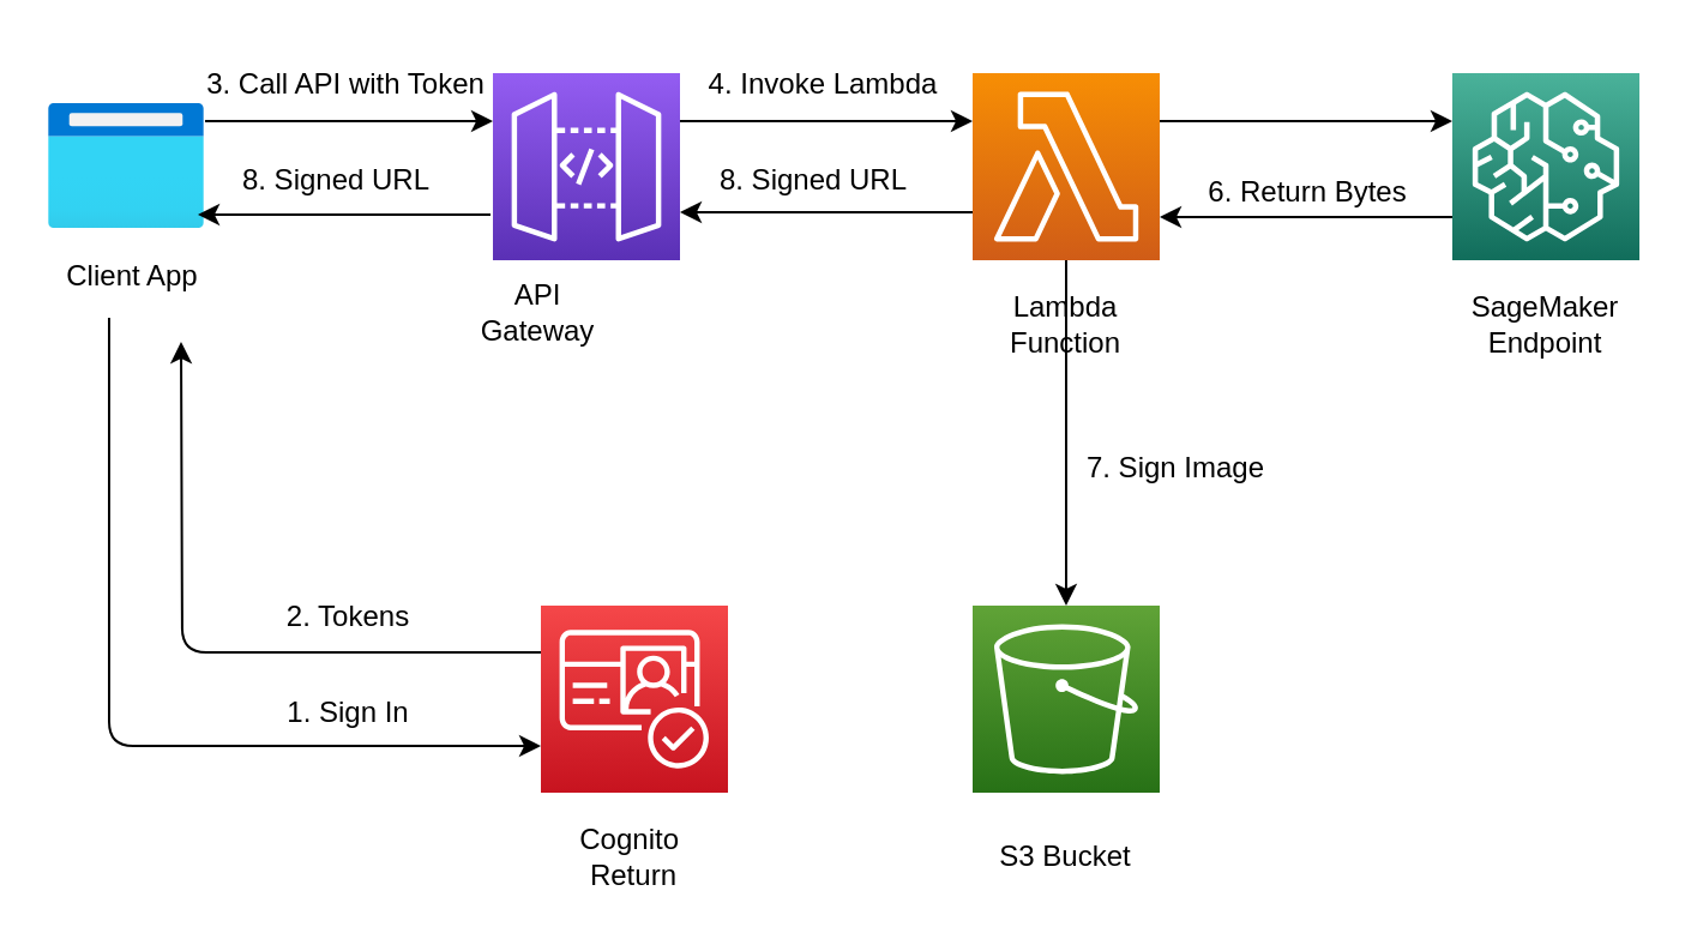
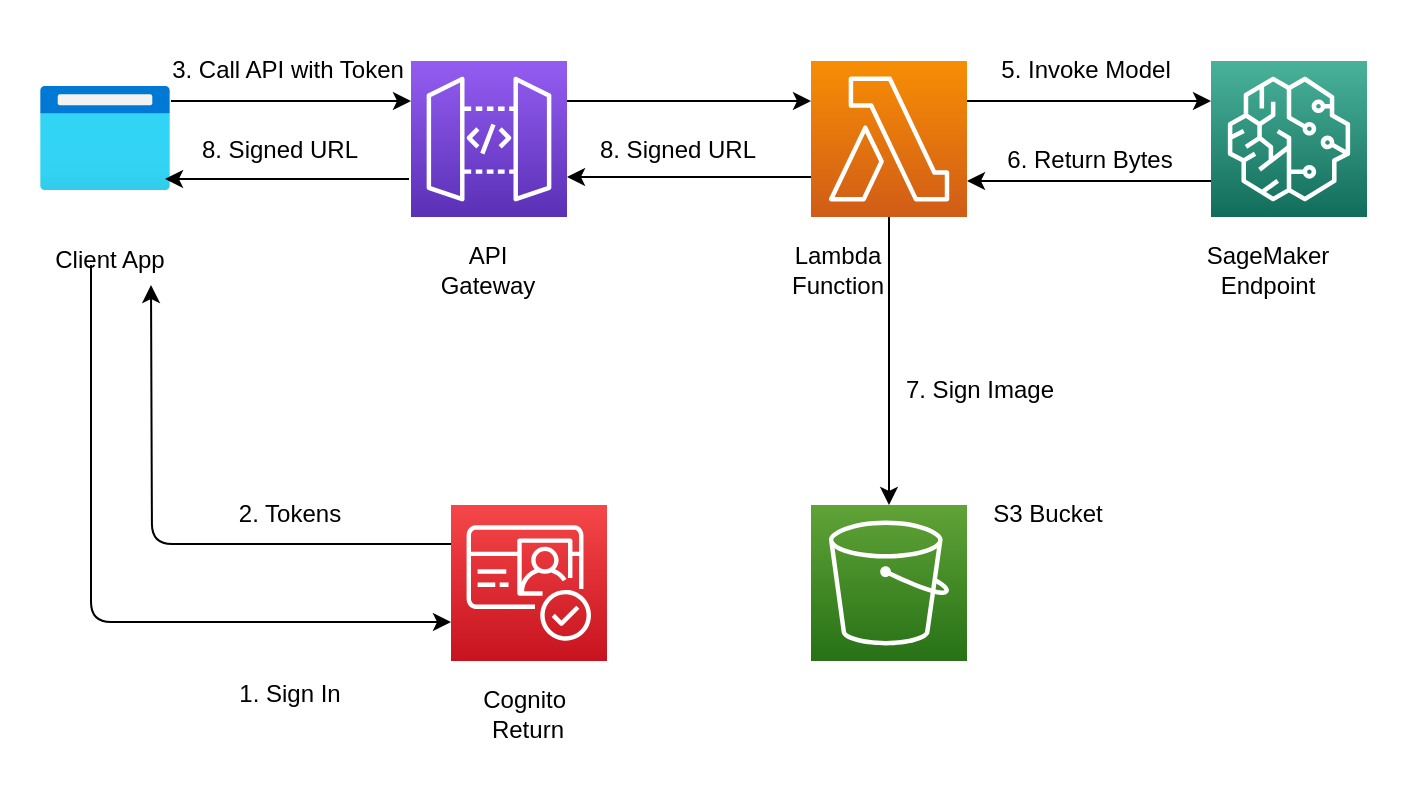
  <mxCell id="0" />
  <mxCell id="1" parent="0" />
  <mxCell id="2" value="" style="group" vertex="1" connectable="0" parent="1"><mxGeometry x="20" y="20" width="663" height="352" as="geometry" /></mxCell>
  <mxCell id="3" style="edgeStyle=none;html=1;" edge="1" parent="2"><mxGeometry relative="1" as="geometry"><mxPoint x="263" y="30" as="sourcePoint" /><mxPoint x="385" y="30" as="targetPoint" /></mxGeometry></mxCell>
  <mxCell id="4" value="" style="sketch=0;points=[[0,0,0],[0.25,0,0],[0.5,0,0],[0.75,0,0],[1,0,0],[0,1,0],[0.25,1,0],[0.5,1,0],[0.75,1,0],[1,1,0],[0,0.25,0],[0,0.5,0],[0,0.75,0],[1,0.25,0],[1,0.5,0],[1,0.75,0]];outlineConnect=0;fontColor=#232F3E;gradientColor=#945DF2;gradientDirection=north;fillColor=#5A30B5;strokeColor=#ffffff;dashed=0;verticalLabelPosition=bottom;verticalAlign=top;align=center;html=1;fontSize=12;fontStyle=0;aspect=fixed;shape=mxgraph.aws4.resourceIcon;resIcon=mxgraph.aws4.api_gateway;" vertex="1" parent="2"><mxGeometry x="185" y="10" width="78" height="78" as="geometry" /></mxCell>
  <mxCell id="5" value="" style="sketch=0;points=[[0,0,0],[0.25,0,0],[0.5,0,0],[0.75,0,0],[1,0,0],[0,1,0],[0.25,1,0],[0.5,1,0],[0.75,1,0],[1,1,0],[0,0.25,0],[0,0.5,0],[0,0.75,0],[1,0.25,0],[1,0.5,0],[1,0.75,0]];outlineConnect=0;fontColor=#232F3E;gradientColor=#F78E04;gradientDirection=north;fillColor=#D05C17;strokeColor=#ffffff;dashed=0;verticalLabelPosition=bottom;verticalAlign=top;align=center;html=1;fontSize=12;fontStyle=0;aspect=fixed;shape=mxgraph.aws4.resourceIcon;resIcon=mxgraph.aws4.lambda;" vertex="1" parent="2"><mxGeometry x="385" y="10" width="78" height="78" as="geometry" /></mxCell>
  <mxCell id="6" value="" style="sketch=0;points=[[0,0,0],[0.25,0,0],[0.5,0,0],[0.75,0,0],[1,0,0],[0,1,0],[0.25,1,0],[0.5,1,0],[0.75,1,0],[1,1,0],[0,0.25,0],[0,0.5,0],[0,0.75,0],[1,0.25,0],[1,0.5,0],[1,0.75,0]];outlineConnect=0;fontColor=#232F3E;gradientColor=#4AB29A;gradientDirection=north;fillColor=#116D5B;strokeColor=#ffffff;dashed=0;verticalLabelPosition=bottom;verticalAlign=top;align=center;html=1;fontSize=12;fontStyle=0;aspect=fixed;shape=mxgraph.aws4.resourceIcon;resIcon=mxgraph.aws4.sagemaker;" vertex="1" parent="2"><mxGeometry x="585" y="10" width="78" height="78" as="geometry" /></mxCell>
  <mxCell id="7" style="edgeStyle=orthogonalEdgeStyle;html=1;entryX=0;entryY=0.75;entryDx=0;entryDy=0;entryPerimeter=0;" edge="1" parent="2" target="9"><mxGeometry relative="1" as="geometry"><mxPoint x="25" y="112" as="sourcePoint" /><Array as="points"><mxPoint x="25" y="291" /></Array></mxGeometry></mxCell>
  <mxCell id="8" style="edgeStyle=orthogonalEdgeStyle;html=1;exitX=0;exitY=0.25;exitDx=0;exitDy=0;exitPerimeter=0;" edge="1" parent="2" source="9"><mxGeometry relative="1" as="geometry"><mxPoint x="55" y="122" as="targetPoint" /></mxGeometry></mxCell>
  <mxCell id="9" value="" style="sketch=0;points=[[0,0,0],[0.25,0,0],[0.5,0,0],[0.75,0,0],[1,0,0],[0,1,0],[0.25,1,0],[0.5,1,0],[0.75,1,0],[1,1,0],[0,0.25,0],[0,0.5,0],[0,0.75,0],[1,0.25,0],[1,0.5,0],[1,0.75,0]];outlineConnect=0;fontColor=#232F3E;gradientColor=#F54749;gradientDirection=north;fillColor=#C7131F;strokeColor=#ffffff;dashed=0;verticalLabelPosition=bottom;verticalAlign=top;align=center;html=1;fontSize=12;fontStyle=0;aspect=fixed;shape=mxgraph.aws4.resourceIcon;resIcon=mxgraph.aws4.cognito;" vertex="1" parent="2"><mxGeometry x="205" y="232" width="78" height="78" as="geometry" /></mxCell>
- <mxCell id="10" value="API Gateway" style="text;html=1;strokeColor=none;fillColor=none;align=center;verticalAlign=middle;whiteSpace=wrap;rounded=0;" vertex="1" parent="2"><mxGeometry x="174" y="95" width="60" height="30" as="geometry" /></mxCell>
- <mxCell id="11" value="Lambda Function" style="text;html=1;strokeColor=none;fillColor=none;align=center;verticalAlign=middle;whiteSpace=wrap;rounded=0;" vertex="1" parent="2"><mxGeometry x="394" y="100" width="60" height="30" as="geometry" /></mxCell>
- <mxCell id="12" value="SageMaker&lt;br&gt;Endpoint" style="text;html=1;strokeColor=none;fillColor=none;align=center;verticalAlign=middle;whiteSpace=wrap;rounded=0;" vertex="1" parent="2"><mxGeometry x="594" y="100" width="60" height="30" as="geometry" /></mxCell>
+ <mxCell id="10" value="API Gateway" style="text;html=1;strokeColor=none;fillColor=none;align=center;verticalAlign=middle;whiteSpace=wrap;rounded=0;" vertex="1" parent="2"><mxGeometry x="194" y="100" width="60" height="30" as="geometry" /></mxCell>
+ <mxCell id="11" value="Lambda Function" style="text;html=1;strokeColor=none;fillColor=none;align=center;verticalAlign=middle;whiteSpace=wrap;rounded=0;" vertex="1" parent="2"><mxGeometry x="369" y="100" width="60" height="30" as="geometry" /></mxCell>
+ <mxCell id="12" value="SageMaker&lt;br&gt;Endpoint" style="text;html=1;strokeColor=none;fillColor=none;align=center;verticalAlign=middle;whiteSpace=wrap;rounded=0;" vertex="1" parent="2"><mxGeometry x="584" y="100" width="60" height="30" as="geometry" /></mxCell>
  <mxCell id="13" value="Cognito&amp;nbsp;&lt;br&gt;Return" style="text;html=1;strokeColor=none;fillColor=none;align=center;verticalAlign=middle;whiteSpace=wrap;rounded=0;" vertex="1" parent="2"><mxGeometry x="214" y="322" width="60" height="30" as="geometry" /></mxCell>
- <mxCell id="14" value="1. Sign In" style="text;html=1;strokeColor=none;fillColor=none;align=center;verticalAlign=middle;whiteSpace=wrap;rounded=0;" vertex="1" parent="2"><mxGeometry x="65" y="262" width="120" height="30" as="geometry" /></mxCell>
+ <mxCell id="14" value="1. Sign In" style="text;html=1;strokeColor=none;fillColor=none;align=center;verticalAlign=middle;whiteSpace=wrap;rounded=0;" vertex="1" parent="2"><mxGeometry x="65" y="312" width="120" height="30" as="geometry" /></mxCell>
  <mxCell id="15" value="2. Tokens" style="text;html=1;strokeColor=none;fillColor=none;align=center;verticalAlign=middle;whiteSpace=wrap;rounded=0;" vertex="1" parent="2"><mxGeometry x="65" y="222" width="120" height="30" as="geometry" /></mxCell>
  <mxCell id="16" style="edgeStyle=orthogonalEdgeStyle;html=1;" edge="1" parent="2" source="17" target="4"><mxGeometry relative="1" as="geometry"><Array as="points"><mxPoint x="125" y="30" /><mxPoint x="125" y="30" /></Array></mxGeometry></mxCell>
  <mxCell id="17" value="" style="aspect=fixed;html=1;points=[];align=center;image;fontSize=12;image=img/lib/azure2/general/Browser.svg;" vertex="1" parent="2"><mxGeometry y="23" width="65" height="52" as="geometry" /></mxCell>
- <mxCell id="18" value="Client App" style="text;html=1;strokeColor=none;fillColor=none;align=center;verticalAlign=middle;whiteSpace=wrap;rounded=0;" vertex="1" parent="2"><mxGeometry x="5" y="80" width="60" height="30" as="geometry" /></mxCell>
+ <mxCell id="18" value="Client App" style="text;html=1;strokeColor=none;fillColor=none;align=center;verticalAlign=middle;whiteSpace=wrap;rounded=0;" vertex="1" parent="2"><mxGeometry x="5" y="95" width="60" height="30" as="geometry" /></mxCell>
  <mxCell id="19" value="3. Call API with Token" style="text;html=1;strokeColor=none;fillColor=none;align=center;verticalAlign=middle;whiteSpace=wrap;rounded=0;" vertex="1" parent="2"><mxGeometry x="64" width="120" height="30" as="geometry" /></mxCell>
  <mxCell id="20" value="" style="sketch=0;points=[[0,0,0],[0.25,0,0],[0.5,0,0],[0.75,0,0],[1,0,0],[0,1,0],[0.25,1,0],[0.5,1,0],[0.75,1,0],[1,1,0],[0,0.25,0],[0,0.5,0],[0,0.75,0],[1,0.25,0],[1,0.5,0],[1,0.75,0]];outlineConnect=0;fontColor=#232F3E;gradientColor=#60A337;gradientDirection=north;fillColor=#277116;strokeColor=#ffffff;dashed=0;verticalLabelPosition=bottom;verticalAlign=top;align=center;html=1;fontSize=12;fontStyle=0;aspect=fixed;shape=mxgraph.aws4.resourceIcon;resIcon=mxgraph.aws4.s3;" vertex="1" parent="2"><mxGeometry x="385" y="232" width="78" height="78" as="geometry" /></mxCell>
  <mxCell id="21" style="edgeStyle=orthogonalEdgeStyle;html=1;" edge="1" parent="2" source="5" target="20"><mxGeometry relative="1" as="geometry" /></mxCell>
- <mxCell id="22" value="S3 Bucket" style="text;html=1;strokeColor=none;fillColor=none;align=center;verticalAlign=middle;whiteSpace=wrap;rounded=0;" vertex="1" parent="2"><mxGeometry x="394" y="322" width="60" height="30" as="geometry" /></mxCell>
- <mxCell id="23" value="4. Invoke Lambda" style="text;html=1;strokeColor=none;fillColor=none;align=center;verticalAlign=middle;whiteSpace=wrap;rounded=0;" vertex="1" parent="2"><mxGeometry x="263" width="120" height="30" as="geometry" /></mxCell>
+ <mxCell id="22" value="S3 Bucket" style="text;html=1;strokeColor=none;fillColor=none;align=center;verticalAlign=middle;whiteSpace=wrap;rounded=0;" vertex="1" parent="2"><mxGeometry x="474" y="222" width="60" height="30" as="geometry" /></mxCell>
+ <mxCell id="24" value="5. Invoke Model" style="text;html=1;strokeColor=none;fillColor=none;align=center;verticalAlign=middle;whiteSpace=wrap;rounded=0;" vertex="1" parent="2"><mxGeometry x="463" width="120" height="30" as="geometry" /></mxCell>
  <mxCell id="25" value="7. Sign Image" style="text;html=1;strokeColor=none;fillColor=none;align=center;verticalAlign=middle;whiteSpace=wrap;rounded=0;" vertex="1" parent="2"><mxGeometry x="425" y="160" width="90" height="30" as="geometry" /></mxCell>
  <mxCell id="26" style="edgeStyle=none;html=1;startArrow=classic;startFill=1;endArrow=none;endFill=0;" edge="1" parent="2"><mxGeometry relative="1" as="geometry"><mxPoint x="263" y="68" as="sourcePoint" /><mxPoint x="385" y="68" as="targetPoint" /></mxGeometry></mxCell>
  <mxCell id="27" style="edgeStyle=none;html=1;" edge="1" parent="2"><mxGeometry relative="1" as="geometry"><mxPoint x="463" y="30" as="sourcePoint" /><mxPoint x="585" y="30" as="targetPoint" /></mxGeometry></mxCell>
  <mxCell id="28" style="edgeStyle=none;html=1;startArrow=classic;startFill=1;endArrow=none;endFill=0;" edge="1" parent="2"><mxGeometry relative="1" as="geometry"><mxPoint x="463" y="70" as="sourcePoint" /><mxPoint x="585" y="70" as="targetPoint" /></mxGeometry></mxCell>
  <mxCell id="29" value="6. Return Bytes" style="text;html=1;strokeColor=none;fillColor=none;align=center;verticalAlign=middle;whiteSpace=wrap;rounded=0;" vertex="1" parent="2"><mxGeometry x="465" y="45" width="120" height="30" as="geometry" /></mxCell>
  <mxCell id="30" value="8. Signed URL" style="text;html=1;strokeColor=none;fillColor=none;align=center;verticalAlign=middle;whiteSpace=wrap;rounded=0;" vertex="1" parent="2"><mxGeometry x="274" y="40" width="90" height="30" as="geometry" /></mxCell>
  <mxCell id="31" style="edgeStyle=none;html=1;startArrow=classic;startFill=1;endArrow=none;endFill=0;" edge="1" parent="2"><mxGeometry relative="1" as="geometry"><mxPoint x="62" y="69" as="sourcePoint" /><mxPoint x="184" y="69" as="targetPoint" /></mxGeometry></mxCell>
  <mxCell id="32" value="8. Signed URL" style="text;html=1;strokeColor=none;fillColor=none;align=center;verticalAlign=middle;whiteSpace=wrap;rounded=0;" vertex="1" parent="2"><mxGeometry x="75" y="40" width="90" height="30" as="geometry" /></mxCell>
